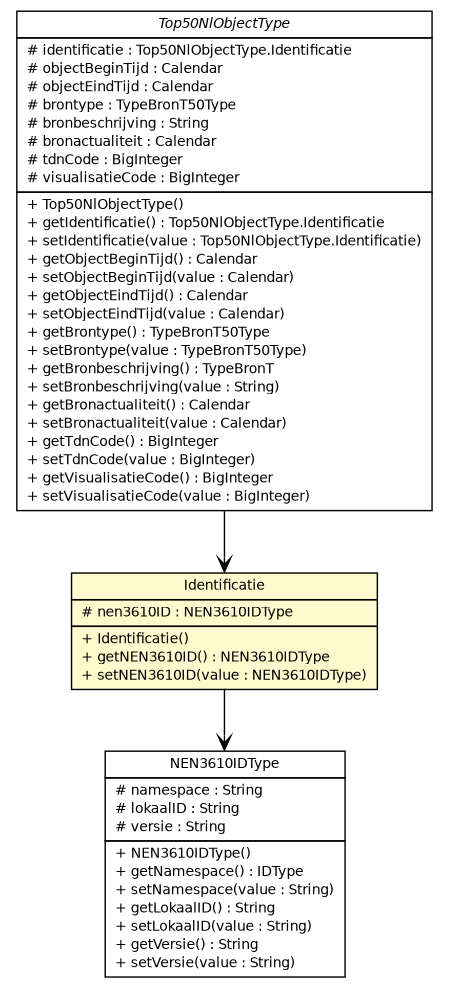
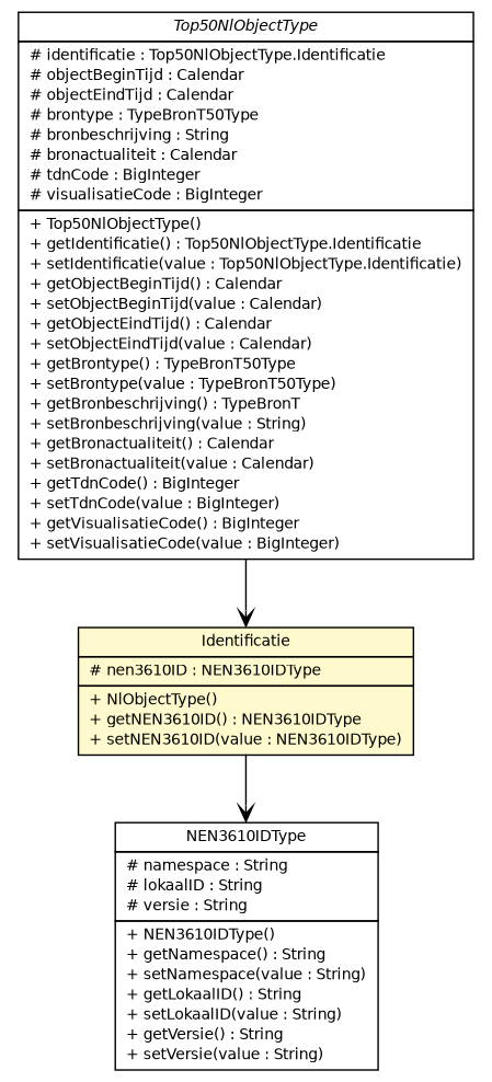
  digraph {
    nodesep=0.25
    ranksep=0.5
    node [fontcolor=black fontname=Helvetica fontsize=10.0 shape=plaintext]
    edge [arrowhead=open color=black fontcolor=black fontname=Helvetica fontsize=10.0 headport=p labelfontname=Helvetica labelfontsize=10 tailport=p]
    n1 [label=<<table title="nl.b3p.topnl.top50nl.Top50NlObjectType" border="0" cellborder="1" cellspacing="0" cellpadding="2" port="p" href="./Top50NlObjectType.html"> 		<tr><td><table border="0" cellspacing="0" cellpadding="1"> <tr><td align="center" balign="center"><font face="Helvetica-Oblique"> Top50NlObjectType </font></td></tr> 		</table></td></tr> 		<tr><td><table border="0" cellspacing="0" cellpadding="1"> <tr><td align="left" balign="left"> # identificatie : Top50NlObjectType.Identificatie </td></tr> <tr><td align="left" balign="left"> # objectBeginTijd : Calendar </td></tr> <tr><td align="left" balign="left"> # objectEindTijd : Calendar </td></tr> <tr><td align="left" balign="left"> # brontype : TypeBronT50Type </td></tr> <tr><td align="left" balign="left"> # bronbeschrijving : String </td></tr> <tr><td align="left" balign="left"> # bronactualiteit : Calendar </td></tr> <tr><td align="left" balign="left"> # tdnCode : BigInteger </td></tr> <tr><td align="left" balign="left"> # visualisatieCode : BigInteger </td></tr> 		</table></td></tr> 		<tr><td><table border="0" cellspacing="0" cellpadding="1"> <tr><td align="left" balign="left"> + Top50NlObjectType() </td></tr> <tr><td align="left" balign="left"> + getIdentificatie() : Top50NlObjectType.Identificatie </td></tr> <tr><td align="left" balign="left"> + setIdentificatie(value : Top50NlObjectType.Identificatie) </td></tr> <tr><td align="left" balign="left"> + getObjectBeginTijd() : Calendar </td></tr> <tr><td align="left" balign="left"> + setObjectBeginTijd(value : Calendar) </td></tr> <tr><td align="left" balign="left"> + getObjectEindTijd() : Calendar </td></tr> <tr><td align="left" balign="left"> + setObjectEindTijd(value : Calendar) </td></tr> <tr><td align="left" balign="left"> + getBrontype() : TypeBronT50Type </td></tr> <tr><td align="left" balign="left"> + setBrontype(value : TypeBronT50Type) </td></tr> <tr><td align="left" balign="left"> + getBronbeschrijving() : TypeBronT </td></tr> <tr><td align="left" balign="left"> + setBronbeschrijving(value : String) </td></tr> <tr><td align="left" balign="left"> + getBronactualiteit() : Calendar </td></tr> <tr><td align="left" balign="left"> + setBronactualiteit(value : Calendar) </td></tr> <tr><td align="left" balign="left"> + getTdnCode() : BigInteger </td></tr> <tr><td align="left" balign="left"> + setTdnCode(value : BigInteger) </td></tr> <tr><td align="left" balign="left"> + getVisualisatieCode() : BigInteger </td></tr> <tr><td align="left" balign="left"> + setVisualisatieCode(value : BigInteger) </td></tr> 		</table></td></tr> 		</table>>]
-   n2 [label=<<table title="nl.b3p.topnl.top50nl.Top50NlObjectType.Identificatie" border="0" cellborder="1" cellspacing="0" cellpadding="2" port="p" bgcolor="lemonChiffon" href="./Top50NlObjectType.Identificatie.html"> 		<tr><td><table border="0" cellspacing="0" cellpadding="1"> <tr><td align="center" balign="center"> Identificatie </td></tr> 		</table></td></tr> 		<tr><td><table border="0" cellspacing="0" cellpadding="1"> <tr><td align="left" balign="left"> # nen3610ID : NEN3610IDType </td></tr> 		</table></td></tr> 		<tr><td><table border="0" cellspacing="0" cellpadding="1"> <tr><td align="left" balign="left"> + Identificatie() </td></tr> <tr><td align="left" balign="left"> + getNEN3610ID() : NEN3610IDType </td></tr> <tr><td align="left" balign="left"> + setNEN3610ID(value : NEN3610IDType) </td></tr> 		</table></td></tr> 		</table>>]
-   n3 [label=<<table title="nl.b3p.topnl.top50nl.NEN3610IDType" border="0" cellborder="1" cellspacing="0" cellpadding="2" port="p" href="./NEN3610IDType.html"> 		<tr><td><table border="0" cellspacing="0" cellpadding="1"> <tr><td align="center" balign="center"> NEN3610IDType </td></tr> 		</table></td></tr> 		<tr><td><table border="0" cellspacing="0" cellpadding="1"> <tr><td align="left" balign="left"> # namespace : String </td></tr> <tr><td align="left" balign="left"> # lokaalID : String </td></tr> <tr><td align="left" balign="left"> # versie : String </td></tr> 		</table></td></tr> 		<tr><td><table border="0" cellspacing="0" cellpadding="1"> <tr><td align="left" balign="left"> + NEN3610IDType() </td></tr> <tr><td align="left" balign="left"> + getNamespace() : IDType </td></tr> <tr><td align="left" balign="left"> + setNamespace(value : String) </td></tr> <tr><td align="left" balign="left"> + getLokaalID() : String </td></tr> <tr><td align="left" balign="left"> + setLokaalID(value : String) </td></tr> <tr><td align="left" balign="left"> + getVersie() : String </td></tr> <tr><td align="left" balign="left"> + setVersie(value : String) </td></tr> 		</table></td></tr> 		</table>>]
+   n2 [label=<<table title="nl.b3p.topnl.top50nl.Top50NlObjectType.Identificatie" border="0" cellborder="1" cellspacing="0" cellpadding="2" port="p" bgcolor="lemonChiffon" href="./Top50NlObjectType.Identificatie.html"> 		<tr><td><table border="0" cellspacing="0" cellpadding="1"> <tr><td align="center" balign="center"> Identificatie </td></tr> 		</table></td></tr> 		<tr><td><table border="0" cellspacing="0" cellpadding="1"> <tr><td align="left" balign="left"> # nen3610ID : NEN3610IDType </td></tr> 		</table></td></tr> 		<tr><td><table border="0" cellspacing="0" cellpadding="1"> <tr><td align="left" balign="left"> + NlObjectType() </td></tr> <tr><td align="left" balign="left"> + getNEN3610ID() : NEN3610IDType </td></tr> <tr><td align="left" balign="left"> + setNEN3610ID(value : NEN3610IDType) </td></tr> 		</table></td></tr> 		</table>>]
+   n3 [label=<<table title="nl.b3p.topnl.top50nl.NEN3610IDType" border="0" cellborder="1" cellspacing="0" cellpadding="2" port="p" href="./NEN3610IDType.html"> 		<tr><td><table border="0" cellspacing="0" cellpadding="1"> <tr><td align="center" balign="center"> NEN3610IDType </td></tr> 		</table></td></tr> 		<tr><td><table border="0" cellspacing="0" cellpadding="1"> <tr><td align="left" balign="left"> # namespace : String </td></tr> <tr><td align="left" balign="left"> # lokaalID : String </td></tr> <tr><td align="left" balign="left"> # versie : String </td></tr> 		</table></td></tr> 		<tr><td><table border="0" cellspacing="0" cellpadding="1"> <tr><td align="left" balign="left"> + NEN3610IDType() </td></tr> <tr><td align="left" balign="left"> + getNamespace() : String </td></tr> <tr><td align="left" balign="left"> + setNamespace(value : String) </td></tr> <tr><td align="left" balign="left"> + getLokaalID() : String </td></tr> <tr><td align="left" balign="left"> + setLokaalID(value : String) </td></tr> <tr><td align="left" balign="left"> + getVersie() : String </td></tr> <tr><td align="left" balign="left"> + setVersie(value : String) </td></tr> 		</table></td></tr> 		</table>>]
    n1 -> n2
    n2 -> n3
  }
